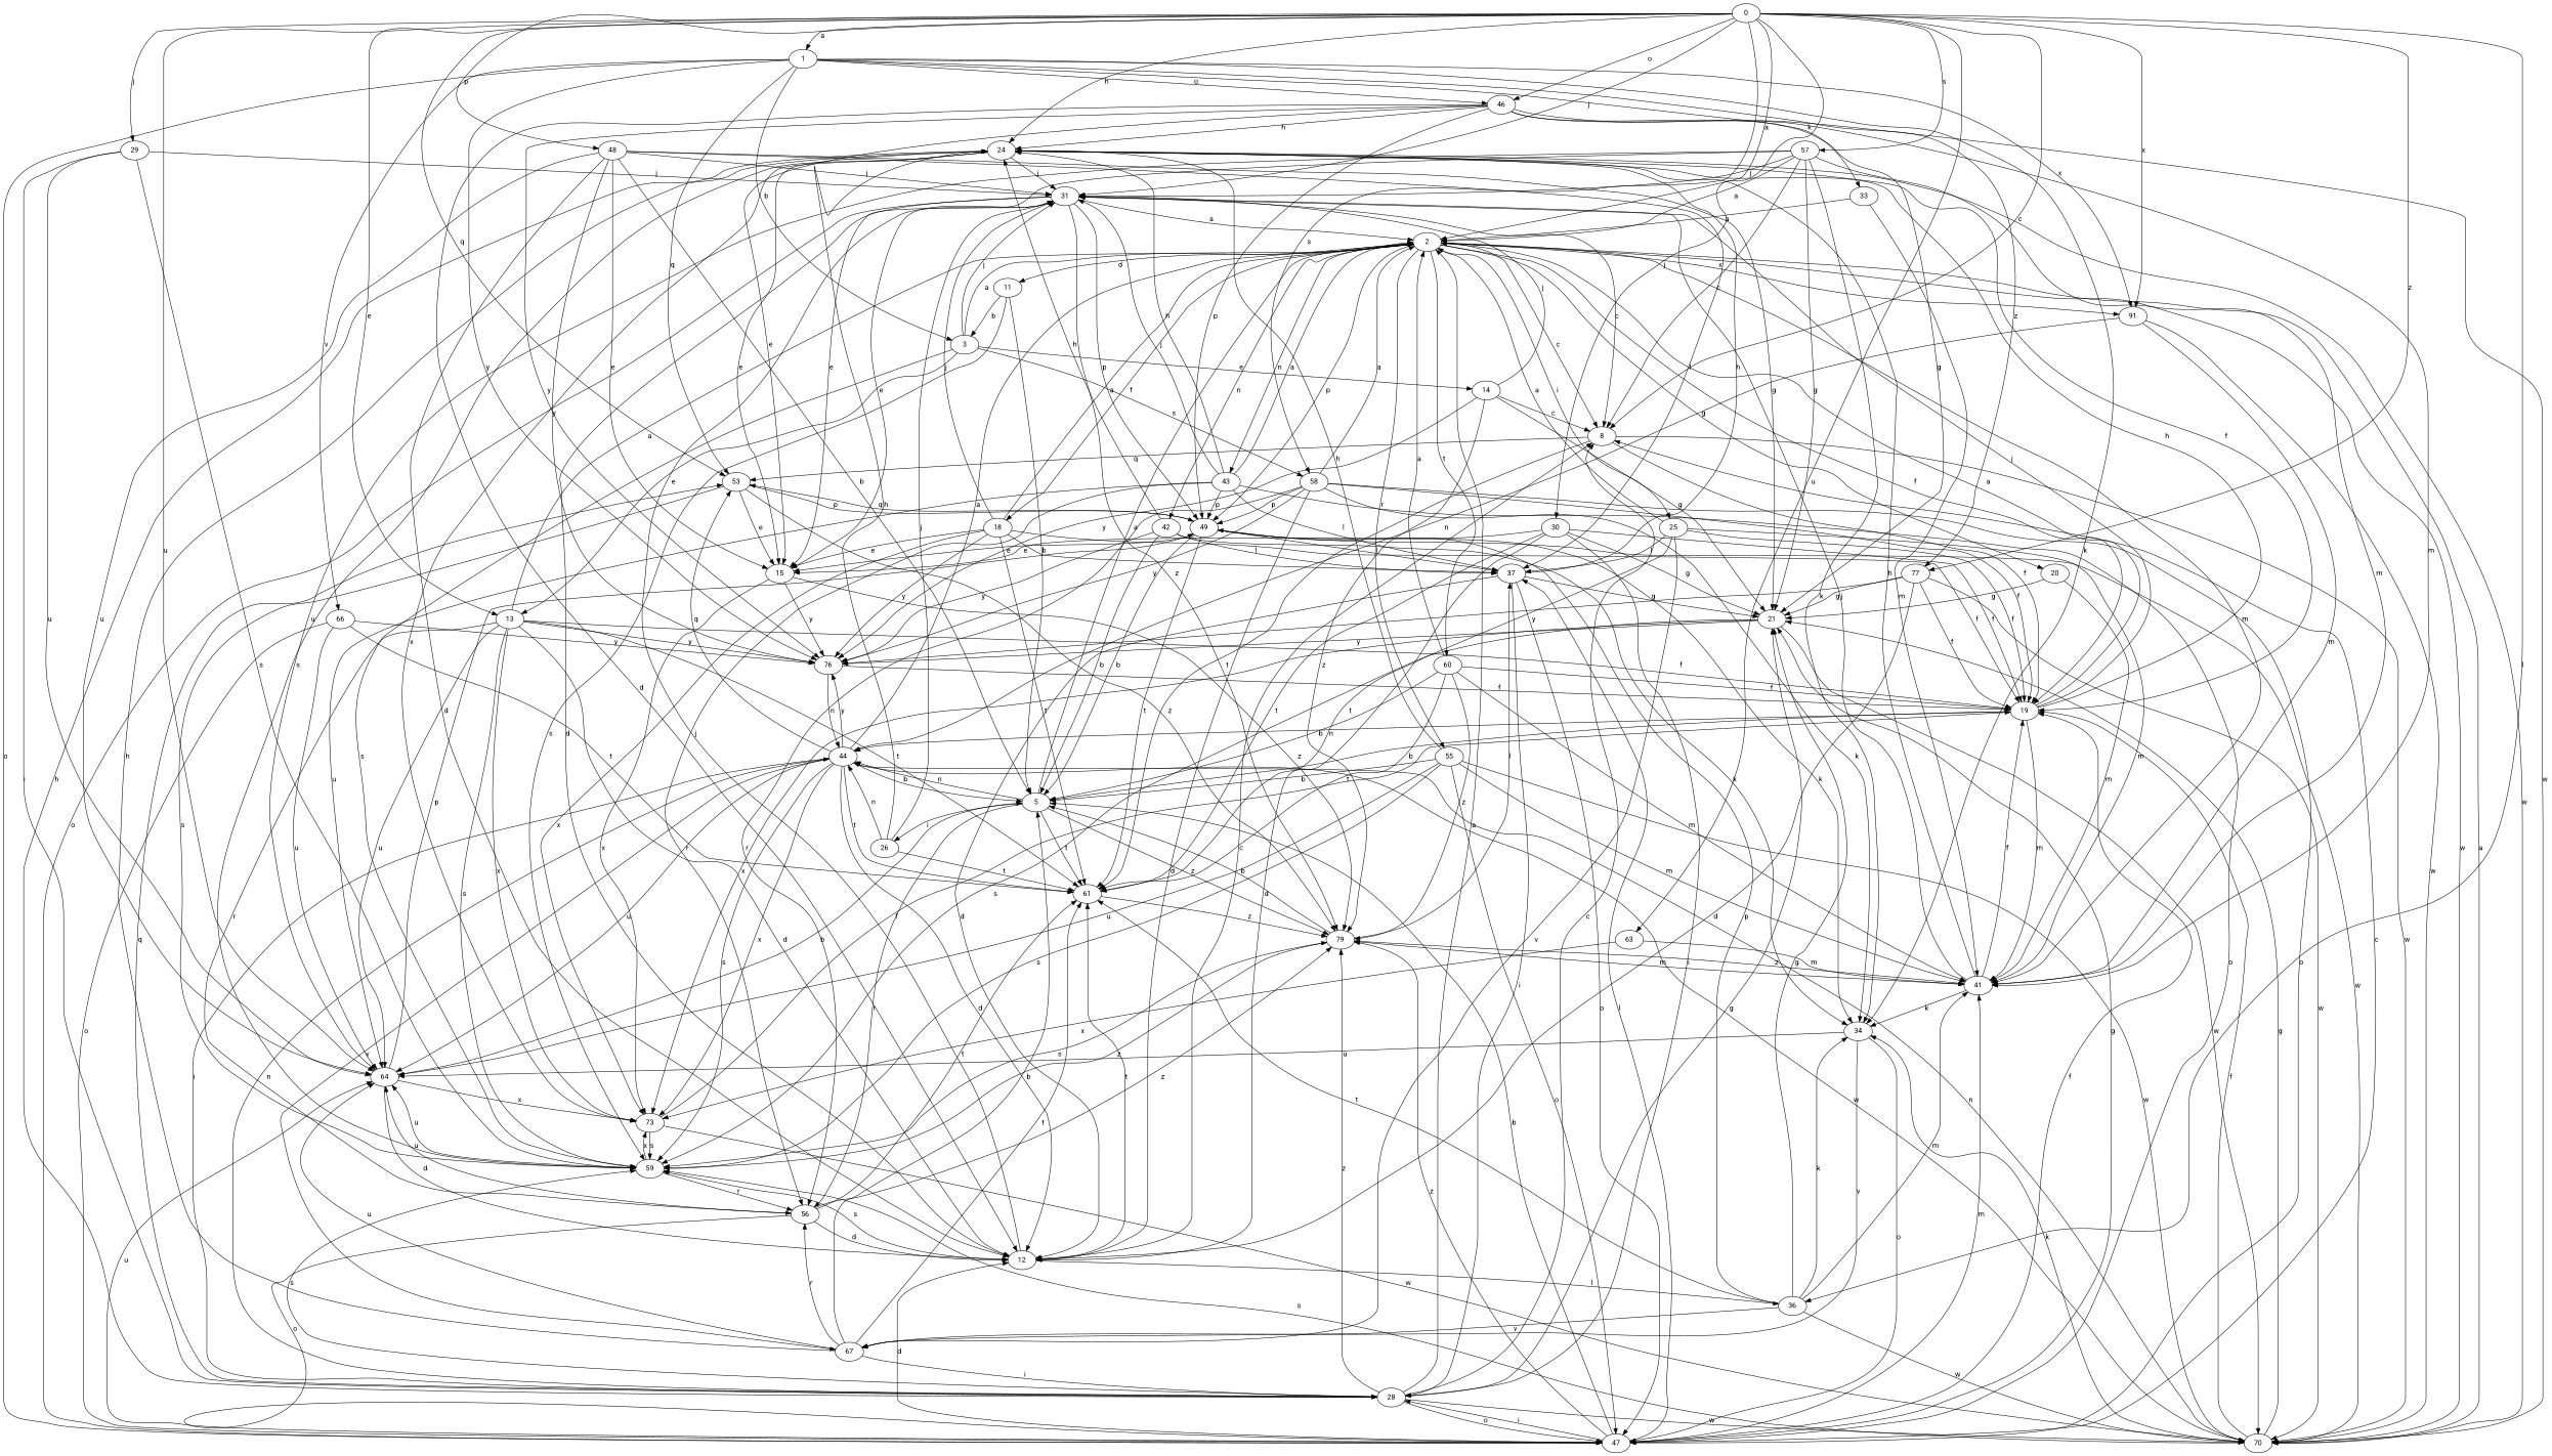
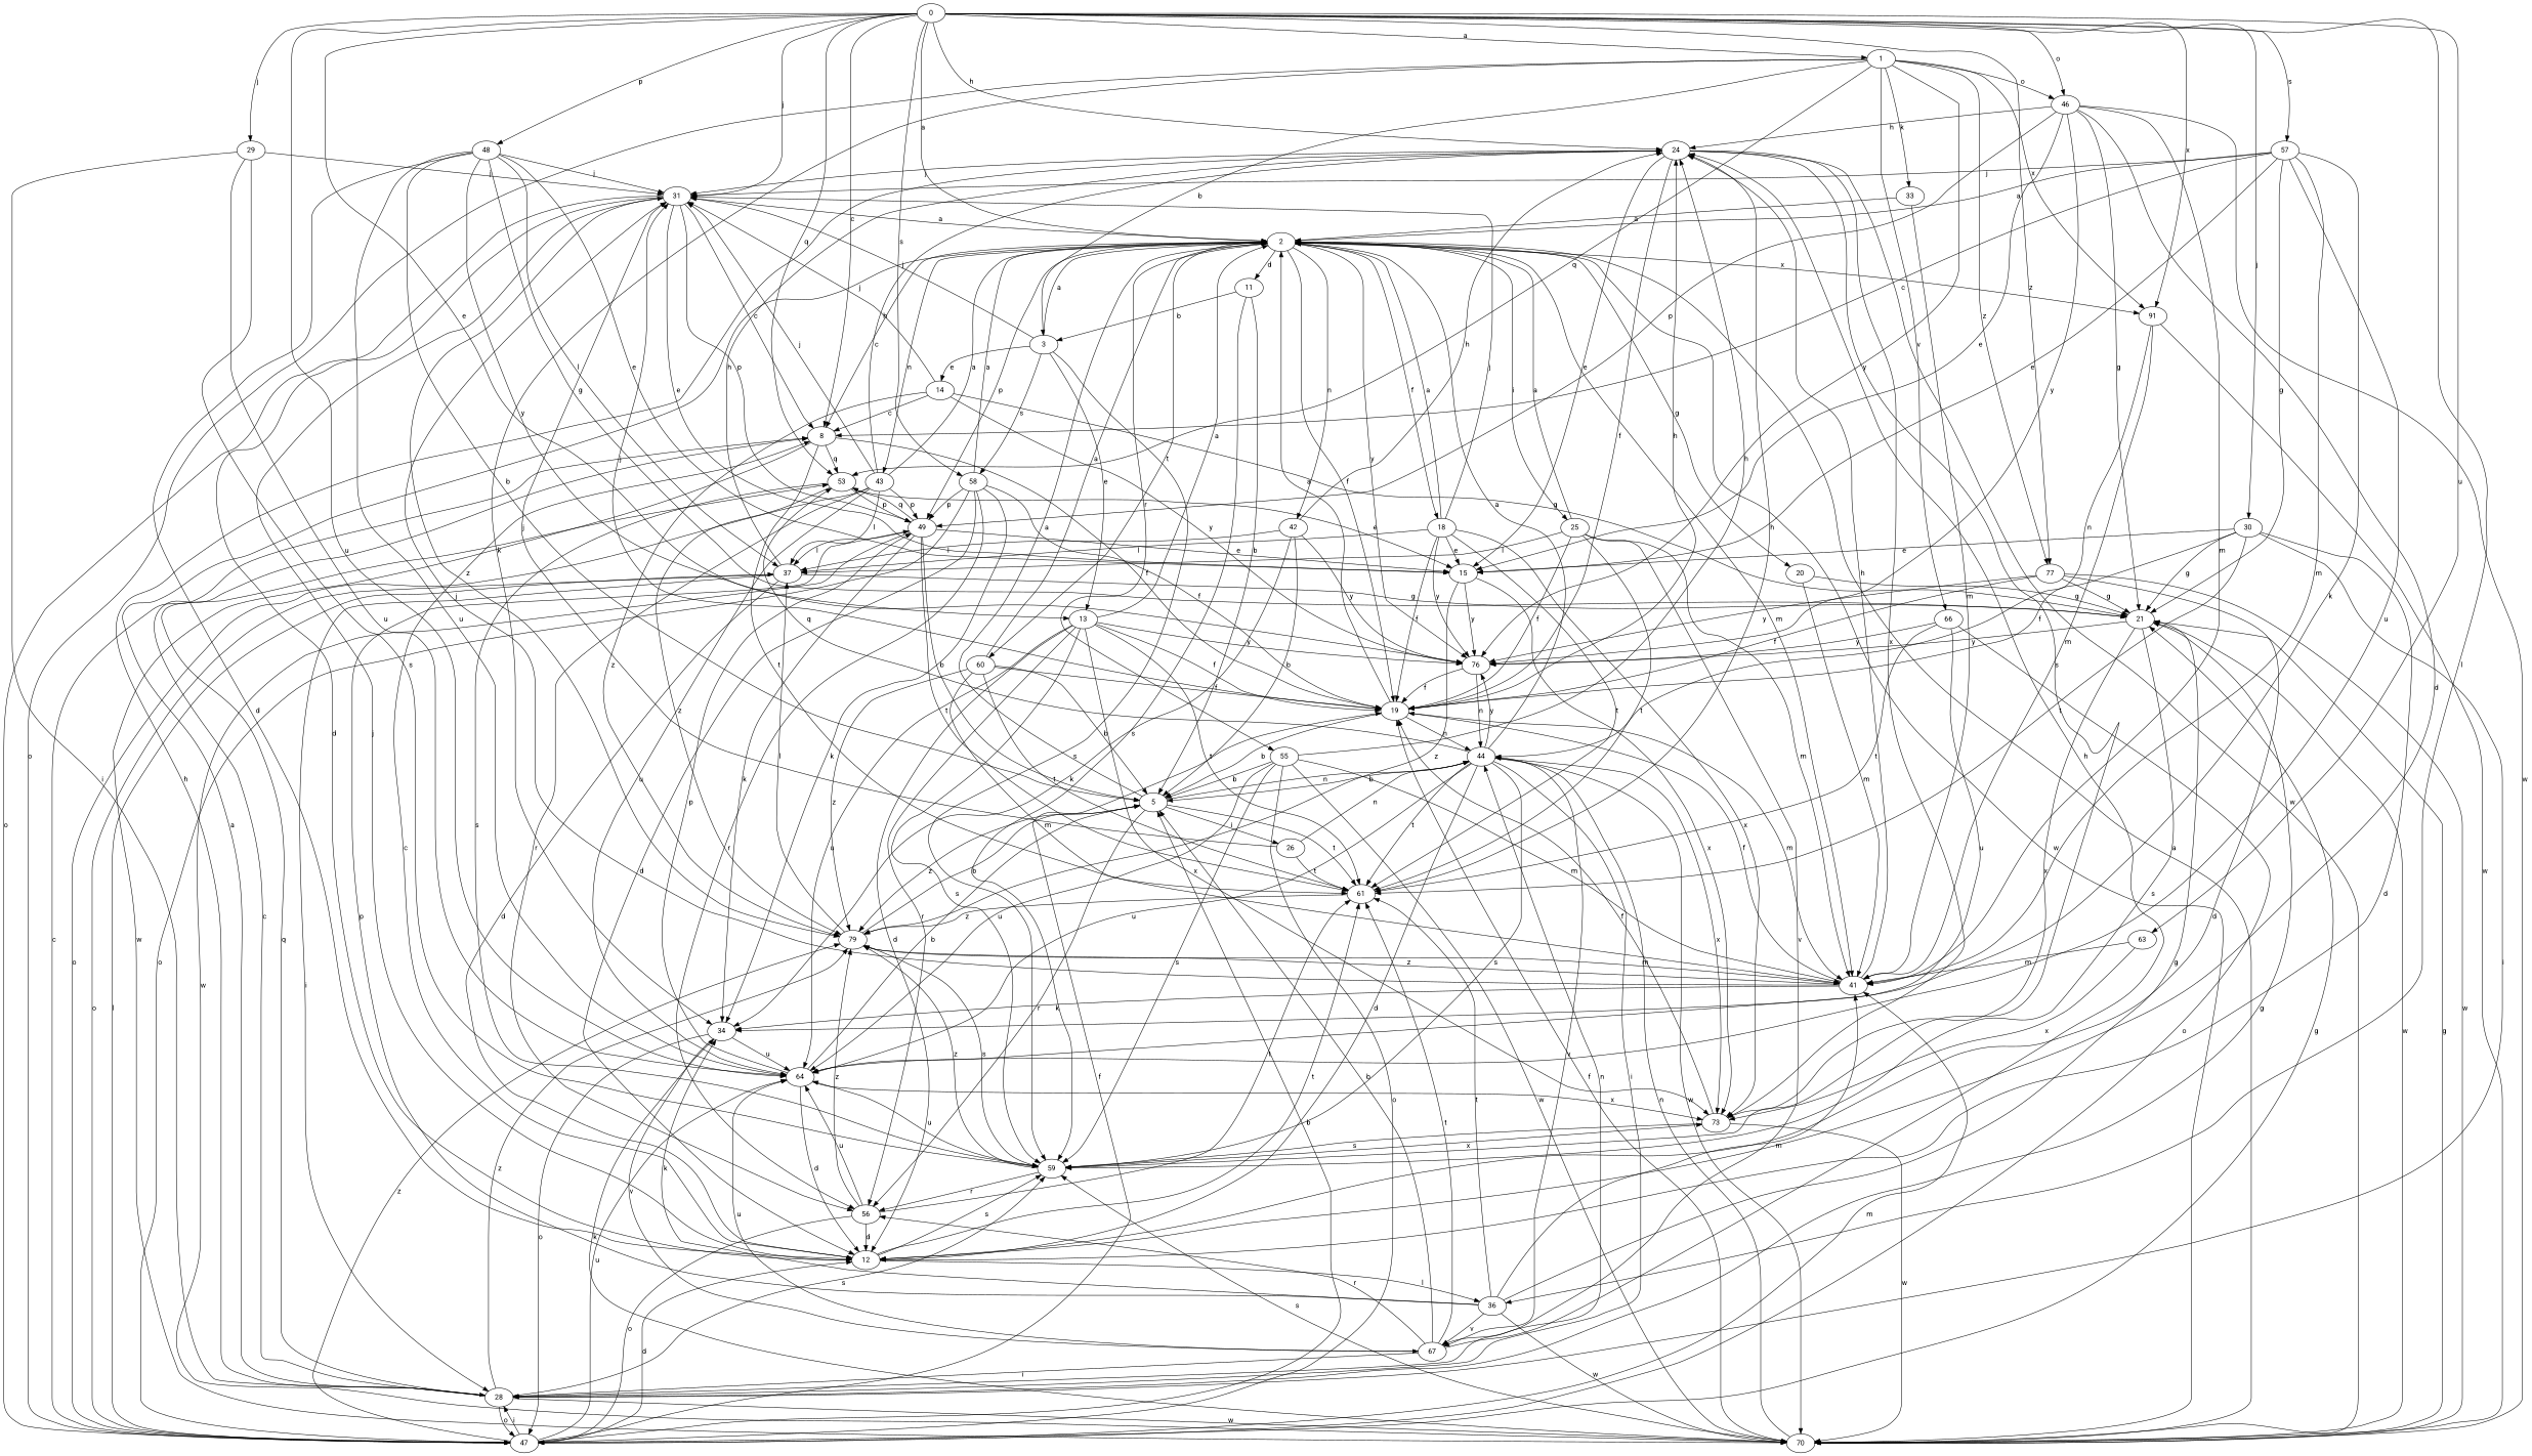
  strict digraph {
    fontname=Roboto
    node [fontname=Roboto]
    edge [fontname=Roboto]
    0
    1
    2
    8
    13
    24
    29
    30
    31
    36
    46
    48
    53
    57
    58
    63
    64
    n18 [label=91]
    77
    3
    33
    34
    47
    66
    76
    11
    18
    19
    20
    25
    41
    42
    43
    49
    55
    60
    70
    61
    59
    56
    12
    73
    15
    28
    21
    79
    67
    5
    37
    44
    14
    26
    0 -> 1 [label=a]
    0 -> 2 [label=a]
    0 -> 8 [label=c]
    0 -> 13 [label=e]
    0 -> 24 [label=h]
    0 -> 29 [label=j]
    0 -> 30 [label=j]
    0 -> 31 [label=j]
    0 -> 36 [label=l]
    0 -> 46 [label=o]
    0 -> 48 [label=p]
    0 -> 53 [label=q]
    0 -> 57 [label=s]
    0 -> 58 [label=s]
    0 -> 63 [label=u]
    0 -> 64 [label=u]
    0 -> n18 [label=x]
    0 -> 77 [label=z]
    1 -> 46 [label=o]
    1 -> 53 [label=q]
    1 -> n18 [label=x]
    1 -> 77 [label=z]
    1 -> 3 [label=b]
    1 -> 33 [label=k]
    1 -> 34 [label=k]
    1 -> 47 [label=o]
    1 -> 66 [label=v]
    1 -> 76 [label=y]
    2 -> 8 [label=c]
    2 -> n18 [label=x]
-   58 -> 76 [label=y]
+   2 -> 76 [label=y]
    2 -> 11 [label=d]
    2 -> 18 [label=f]
    2 -> 19 [label=f]
    2 -> 20 [label=g]
    2 -> 25 [label=i]
    2 -> 41 [label=m]
    2 -> 42 [label=n]
    2 -> 43 [label=n]
    2 -> 49 [label=p]
    2 -> 55 [label=r]
    2 -> 60 [label=t]
    2 -> 70 [label=w]
    8 -> 53 [label=q]
    8 -> 19 [label=f]
    8 -> 70 [label=w]
    8 -> 61 [label=t]
    13 -> 2 [label=a]
    13 -> 64 [label=u]
    13 -> 76 [label=y]
    13 -> 19 [label=f]
    13 -> 61 [label=t]
    13 -> 59 [label=s]
    13 -> 56 [label=r]
    13 -> 12 [label=d]
    13 -> 73 [label=x]
    24 -> 31 [label=j]
    24 -> 19 [label=f]
    24 -> 70 [label=w]
    24 -> 59 [label=s]
    24 -> 73 [label=x]
    24 -> 15 [label=e]
    29 -> 31 [label=j]
    29 -> 64 [label=u]
    29 -> 59 [label=s]
    29 -> 28 [label=i]
    30 -> 19 [label=f]
    30 -> 61 [label=t]
    30 -> 12 [label=d]
    30 -> 15 [label=e]
    30 -> 28 [label=i]
    30 -> 21 [label=g]
    31 -> 2 [label=a]
    31 -> 8 [label=c]
    31 -> 47 [label=o]
    31 -> 49 [label=p]
    31 -> 12 [label=d]
    31 -> 15 [label=e]
    31 -> 79 [label=z]
    36 -> 34 [label=k]
    36 -> 41 [label=m]
    36 -> 49 [label=p]
    36 -> 70 [label=w]
    36 -> 61 [label=t]
    36 -> 21 [label=g]
    36 -> 67 [label=v]
    46 -> 24 [label=h]
    46 -> 76 [label=y]
    46 -> 41 [label=m]
    46 -> 49 [label=p]
    46 -> 70 [label=w]
    46 -> 12 [label=d]
    46 -> 15 [label=e]
    46 -> 21 [label=g]
    48 -> 31 [label=j]
    48 -> 64 [label=u]
    48 -> 76 [label=y]
    48 -> 12 [label=d]
    48 -> 15 [label=e]
    48 -> 21 [label=g]
    48 -> 5 [label=b]
    48 -> 37 [label=l]
    53 -> 49 [label=p]
    53 -> 59 [label=s]
    53 -> 15 [label=e]
    53 -> 79 [label=z]
    57 -> 2 [label=a]
    57 -> 8 [label=c]
    57 -> 31 [label=j]
    57 -> 64 [label=u]
    57 -> 34 [label=k]
    57 -> 41 [label=m]
    57 -> 15 [label=e]
    57 -> 21 [label=g]
    58 -> 2 [label=a]
    58 -> 34 [label=k]
    58 -> 47 [label=o]
    58 -> 19 [label=f]
    58 -> 49 [label=p]
    58 -> 56 [label=r]
    58 -> 12 [label=d]
    63 -> 41 [label=m]
    63 -> 73 [label=x]
    64 -> 49 [label=p]
    64 -> 12 [label=d]
    64 -> 73 [label=x]
    64 -> 5 [label=b]
    n18 -> 41 [label=m]
    n18 -> 70 [label=w]
    n18 -> 44 [label=n]
    77 -> 76 [label=y]
    77 -> 19 [label=f]
    77 -> 70 [label=w]
    77 -> 12 [label=d]
    77 -> 21 [label=g]
    3 -> 2 [label=a]
    3 -> 13 [label=e]
    3 -> 31 [label=j]
    3 -> 58 [label=s]
    3 -> 59 [label=s]
    3 -> 14 [label=e]
    33 -> 2 [label=a]
    33 -> 41 [label=m]
    34 -> 64 [label=u]
    34 -> 47 [label=o]
    34 -> 67 [label=v]
    47 -> 8 [label=c]
    47 -> 64 [label=u]
    47 -> 19 [label=f]
    47 -> 41 [label=m]
    47 -> 12 [label=d]
    47 -> 28 [label=i]
    47 -> 21 [label=g]
    47 -> 79 [label=z]
    47 -> 5 [label=b]
    47 -> 37 [label=l]
    66 -> 64 [label=u]
    66 -> 47 [label=o]
    66 -> 76 [label=y]
    66 -> 61 [label=t]
    76 -> 19 [label=f]
    76 -> 44 [label=n]
    11 -> 3 [label=b]
    11 -> 59 [label=s]
    11 -> 5 [label=b]
    18 -> 2 [label=a]
    18 -> 31 [label=j]
    18 -> 76 [label=y]
    18 -> 19 [label=f]
    18 -> 61 [label=t]
    18 -> 73 [label=x]
    18 -> 15 [label=e]
    18 -> 37 [label=l]
    19 -> 2 [label=a]
    19 -> 24 [label=h]
    19 -> 31 [label=j]
    19 -> 41 [label=m]
    19 -> 5 [label=b]
    19 -> 44 [label=n]
    20 -> 41 [label=m]
    20 -> 21 [label=g]
    25 -> 2 [label=a]
    25 -> 19 [label=f]
    25 -> 41 [label=m]
    25 -> 61 [label=t]
    25 -> 67 [label=v]
    25 -> 37 [label=l]
    41 -> 24 [label=h]
    41 -> 31 [label=j]
    41 -> 34 [label=k]
    41 -> 19 [label=f]
    41 -> 79 [label=z]
    42 -> 24 [label=h]
    42 -> 34 [label=k]
    42 -> 76 [label=y]
    42 -> 5 [label=b]
    42 -> 37 [label=l]
    43 -> 2 [label=a]
    43 -> 24 [label=h]
    43 -> 31 [label=j]
    43 -> 64 [label=u]
    43 -> 47 [label=o]
    43 -> 49 [label=p]
    43 -> 56 [label=r]
    43 -> 37 [label=l]
    49 -> 53 [label=q]
    49 -> 34 [label=k]
    49 -> 70 [label=w]
    49 -> 61 [label=t]
    49 -> 15 [label=e]
    49 -> 5 [label=b]
    49 -> 37 [label=l]
    55 -> 24 [label=h]
    55 -> 64 [label=u]
    55 -> 47 [label=o]
    55 -> 41 [label=m]
    55 -> 70 [label=w]
    55 -> 59 [label=s]
    55 -> 5 [label=b]
    60 -> 2 [label=a]
    60 -> 19 [label=f]
    60 -> 41 [label=m]
    60 -> 61 [label=t]
    60 -> 79 [label=z]
    60 -> 5 [label=b]
    70 -> 2 [label=a]
    70 -> 34 [label=k]
    70 -> 19 [label=f]
    70 -> 59 [label=s]
    70 -> 21 [label=g]
    70 -> 44 [label=n]
-   26 -> 24 [label=h]
+   61 -> 24 [label=h]
    61 -> 79 [label=z]
    59 -> 64 [label=u]
    59 -> 56 [label=r]
    59 -> 73 [label=x]
    59 -> 79 [label=z]
    56 -> 64 [label=u]
    56 -> 47 [label=o]
    56 -> 61 [label=t]
    56 -> 12 [label=d]
    56 -> 79 [label=z]
    12 -> 8 [label=c]
    12 -> 31 [label=j]
    12 -> 36 [label=l]
    12 -> 61 [label=t]
    12 -> 59 [label=s]
    73 -> 19 [label=f]
    73 -> 70 [label=w]
    73 -> 59 [label=s]
    15 -> 76 [label=y]
    15 -> 73 [label=x]
    15 -> 79 [label=z]
    28 -> 2 [label=a]
    28 -> 8 [label=c]
    28 -> 24 [label=h]
    28 -> 53 [label=q]
    28 -> 47 [label=o]
    28 -> 70 [label=w]
    28 -> 59 [label=s]
    28 -> 21 [label=g]
    28 -> 79 [label=z]
    28 -> 44 [label=n]
    21 -> 76 [label=y]
    21 -> 70 [label=w]
    21 -> 59 [label=s]
    21 -> 73 [label=x]
    79 -> 41 [label=m]
    79 -> 59 [label=s]
    79 -> 5 [label=b]
    79 -> 37 [label=l]
    67 -> 24 [label=h]
    67 -> 64 [label=u]
    67 -> 61 [label=t]
    67 -> 56 [label=r]
    67 -> 28 [label=i]
    67 -> 5 [label=b]
    5 -> 2 [label=a]
    5 -> 61 [label=t]
    5 -> 56 [label=r]
    5 -> 79 [label=z]
    5 -> 44 [label=n]
    5 -> 26 [label=i]
    37 -> 24 [label=h]
    37 -> 47 [label=o]
    37 -> 12 [label=d]
    37 -> 28 [label=i]
    37 -> 21 [label=g]
    44 -> 2 [label=a]
    44 -> 53 [label=q]
    44 -> 64 [label=u]
    44 -> 76 [label=y]
    44 -> 70 [label=w]
    44 -> 61 [label=t]
    44 -> 59 [label=s]
    44 -> 12 [label=d]
    44 -> 73 [label=x]
    44 -> 28 [label=i]
    44 -> 67 [label=v]
    44 -> 5 [label=b]
    14 -> 8 [label=c]
    14 -> 31 [label=j]
    14 -> 76 [label=y]
    14 -> 21 [label=g]
    14 -> 79 [label=z]
    26 -> 31 [label=j]
    26 -> 61 [label=t]
    26 -> 44 [label=n]
  }
